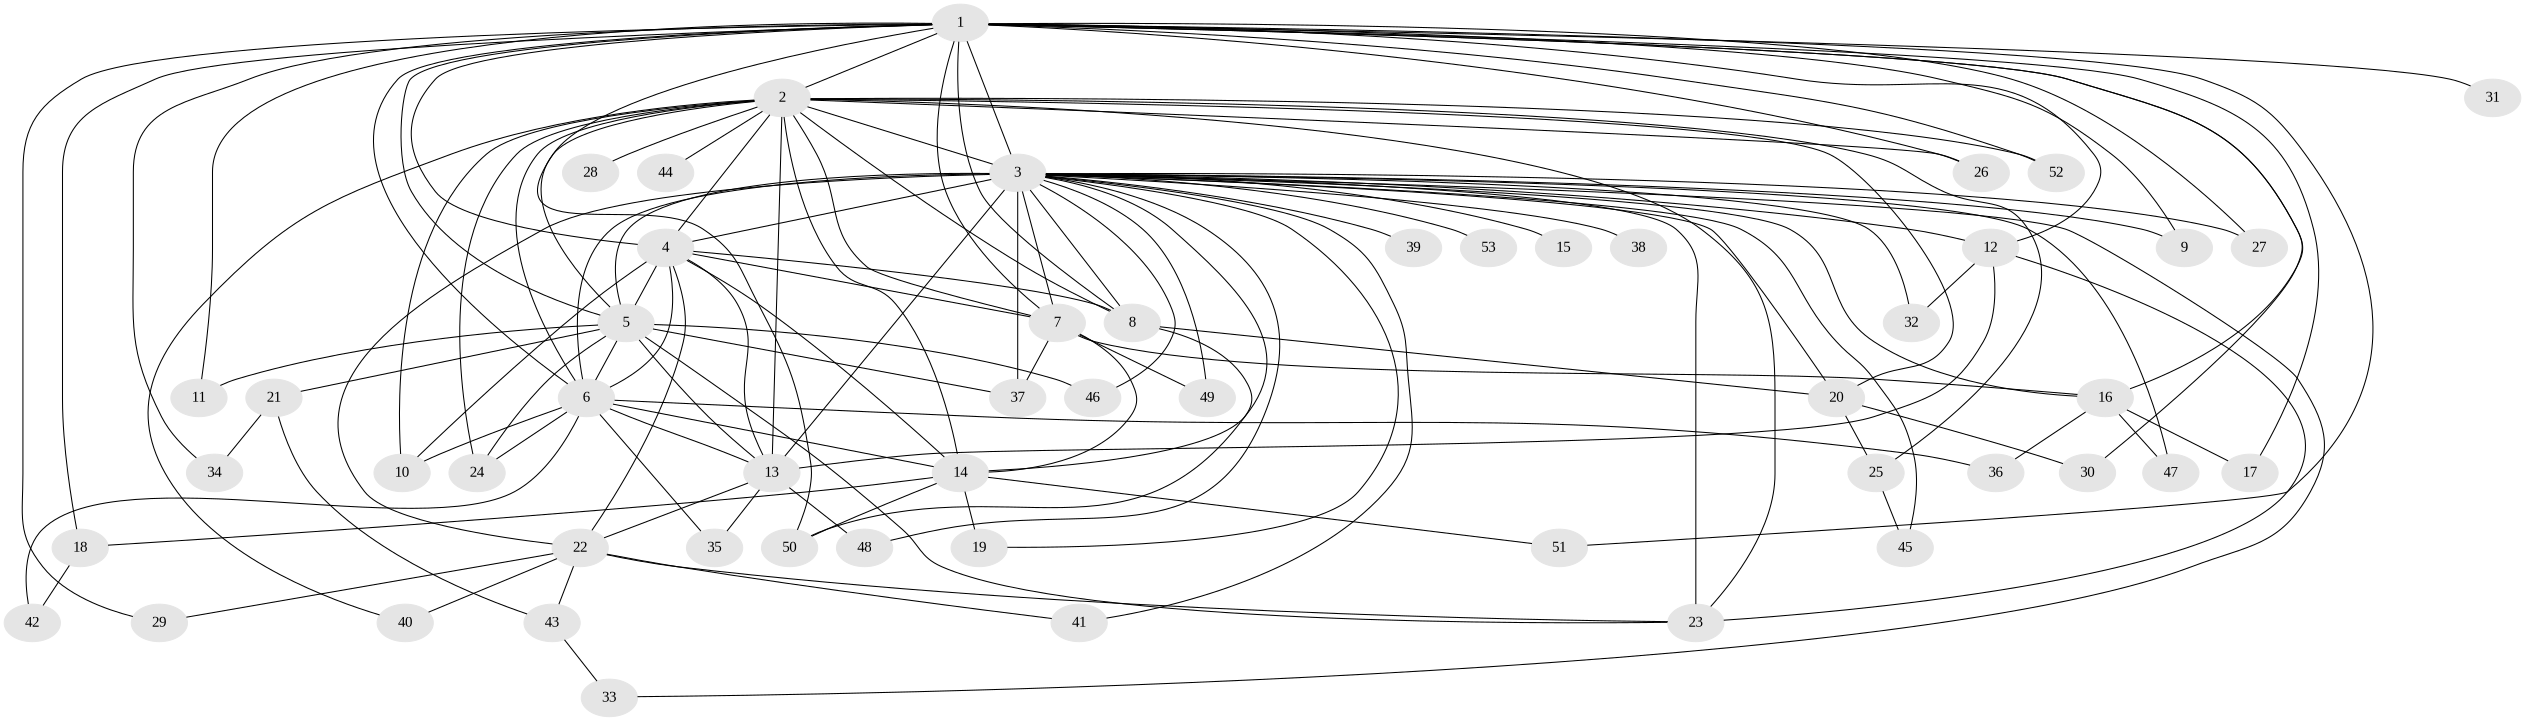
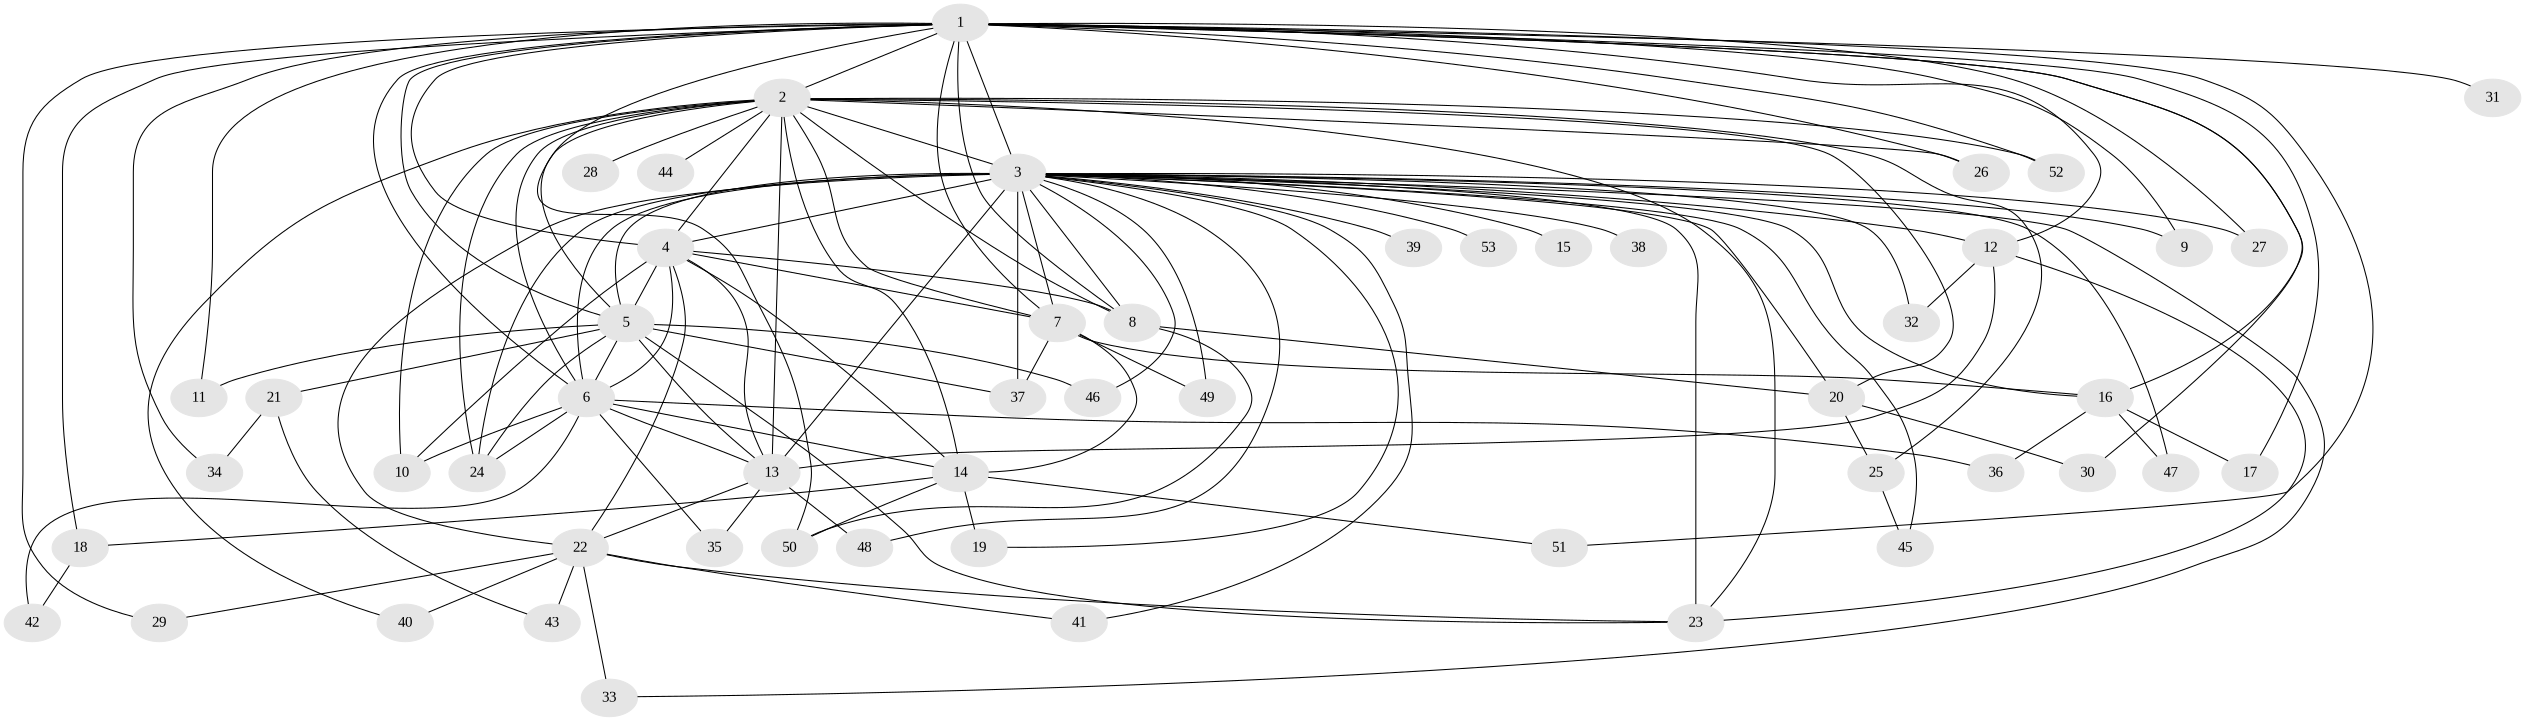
  graph {
    fontname="Liberation Serif"
    node [color=gray90 fontname="Liberation Serif" style=filled]
    edge [fontname="Liberation Serif" weight=1.0]
    1
    2
    3
    4
    5
    6
    7
    8
    9
    11
    12
    16
    17
    18
    26
    27
    29
    30
    31
    34
    50
    51
    52
    10
    13
    14
    20
    23
    24
    25
    28
    40
    44
    37
    15
    19
    22
    32
    33
    38
    39
    41
    45
    46
    47
    48
    49
    53
    21
    35
    36
    42
    43
    1 -- 2
    1 -- 3 [weight=3.0]
    1 -- 4 [weight=3.0]
    1 -- 5 [weight=2.0]
    1 -- 6 [weight=2.0]
    1 -- 7
    1 -- 8
    1 -- 9 [weight=2.0]
    1 -- 11
    1 -- 12
    1 -- 16
    1 -- 17
    1 -- 18
    1 -- 26
    1 -- 27
    1 -- 29
    1 -- 30
    1 -- 31
    1 -- 34
    1 -- 50
    1 -- 51
    1 -- 52
    2 -- 3 [weight=4.0]
    2 -- 4 [weight=3.0]
    2 -- 5
    2 -- 6 [weight=3.0]
    2 -- 7
    2 -- 8
    2 -- 26
    2 -- 52
    2 -- 10
    2 -- 13
    2 -- 14
    2 -- 20
    2 -- 23
    2 -- 24
    2 -- 25
    2 -- 28
    2 -- 40
    2 -- 44
    3 -- 4 [weight=6.0]
    3 -- 5 [weight=5.0]
    3 -- 6 [weight=19.0]
    3 -- 7
    3 -- 8 [weight=2.0]
    3 -- 9
    3 -- 12 [weight=2.0]
    3 -- 16 [weight=2.0]
    3 -- 27
    3 -- 13 [weight=2.0]
    3 -- 20
    3 -- 23
-   3 -- 14
+   3 -- 24
    3 -- 37
    3 -- 15 [weight=2.0]
    3 -- 19
    3 -- 22 [weight=2.0]
    3 -- 32 [weight=2.0]
    3 -- 33
    3 -- 38 [weight=3.0]
    3 -- 39
    3 -- 41
    3 -- 45
    3 -- 46
    3 -- 47
    3 -- 48
    3 -- 49
    3 -- 53
    4 -- 5 [weight=3.0]
    4 -- 6 [weight=4.0]
    4 -- 7 [weight=4.0]
    4 -- 8 [weight=6.0]
    4 -- 10
    4 -- 13
    4 -- 14 [weight=2.0]
    4 -- 22
    5 -- 6 [weight=2.0]
    5 -- 11
    5 -- 13
    5 -- 23
    5 -- 24
    5 -- 37
    5 -- 46
    5 -- 21
    6 -- 10
    6 -- 13
    6 -- 14
    6 -- 24
    6 -- 35
    6 -- 36
    6 -- 42
    7 -- 16
    7 -- 14
    7 -- 37
    7 -- 49
    8 -- 50
    8 -- 20
    12 -- 13
    12 -- 23
    12 -- 32
    16 -- 17
    16 -- 47
    16 -- 36
    18 -- 42
    13 -- 22
    13 -- 48
    13 -- 35
    14 -- 18
    14 -- 50
    14 -- 51
    14 -- 19 [weight=2.0]
    20 -- 30
    20 -- 25
    25 -- 45
    22 -- 29
    22 -- 23
    22 -- 40
-   43 -- 33
+   22 -- 33
    22 -- 41
    22 -- 43
    21 -- 34
    21 -- 43
  }
